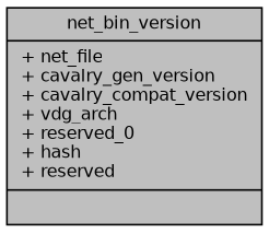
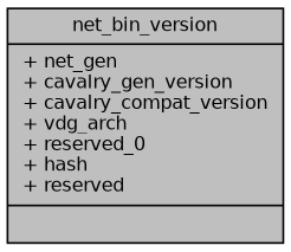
  digraph {
-   n1 [color=black fillcolor=grey75 fontcolor=black fontname=Helvetica fontsize=10 height=0.2 label="{net_bin_version\n|+ net_file\l+ cavalry_gen_version\l+ cavalry_compat_version\l+ vdg_arch\l+ reserved_0\l+ hash\l+ reserved\l|}" shape=record style=filled width=0.4]
+   n1 [color=black fillcolor=grey75 fontcolor=black fontname=Helvetica fontsize=10 height=0.2 label="{net_bin_version\n|+ net_gen\l+ cavalry_gen_version\l+ cavalry_compat_version\l+ vdg_arch\l+ reserved_0\l+ hash\l+ reserved\l|}" shape=record style=filled width=0.4]
  }
